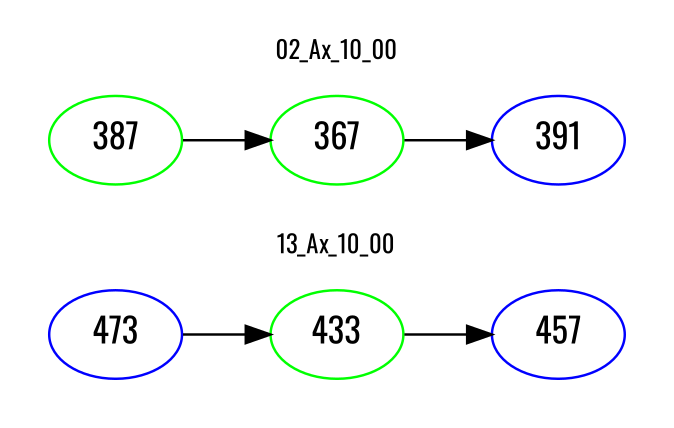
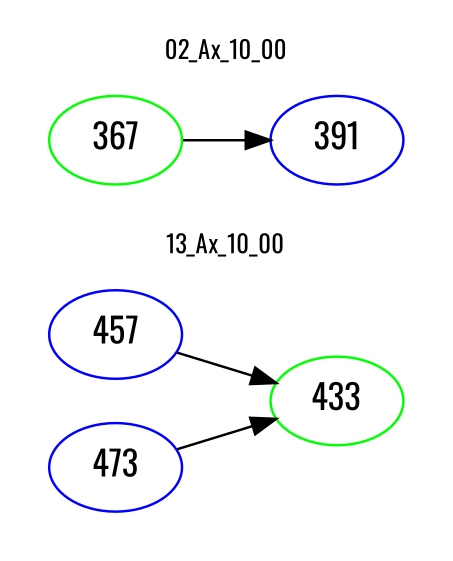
  digraph {
    fontname=Oswald
    rankdir=LR
    node [color=blue fontname=Oswald]
    edge [color=black fontname=Oswald]
    n1 [label=457]
    n2 [color=green label=433]
    n3 [label=473]
-   n4 [color=green label=387]
    n5 [color=green label=367]
    n6 [label=391]
    subgraph cluster_1 {
      color=white
      fontsize=10
      label="13_Ax_10_00"
      n1
      n2
      n3
    }
    subgraph cluster_2 {
      color=white
      fontsize=10
      label="02_Ax_10_00"
-     n4
      n5
      n6
    }
-   n2 -> n1
+   n1 -> n2
    n3 -> n2
-   n4 -> n5
    n5 -> n6
  }
